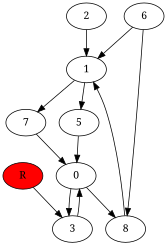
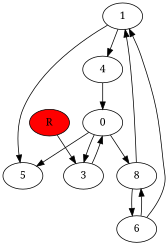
  digraph {
    fontname="Noto Serif"
    node [fontname="Noto Serif"]
    edge [fontname="Noto Serif"]
    1
-   4 [label=7]
+   4
    5
    n4 [label=0]
-   2
    3
    8
    6
    R [fillcolor="#ff0000" style=filled]
    1 -> 4
    1 -> 5
    4 -> n4
-   5 -> n4
+   n4 -> 5
    n4 -> 3
    n4 -> 8
-   2 -> 1
    3 -> n4
    8 -> 1
+   8 -> 6
    6 -> 1
    6 -> 8
    R -> 3
  }
